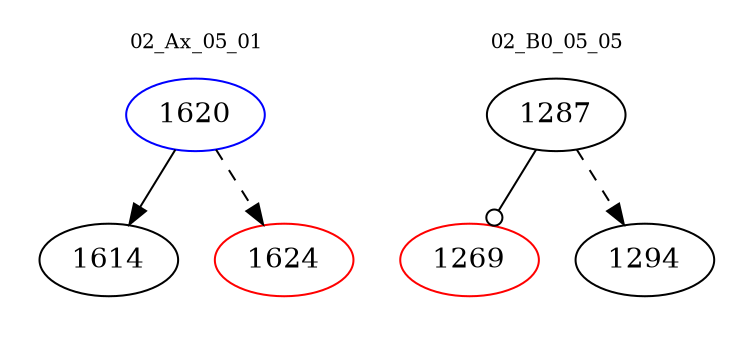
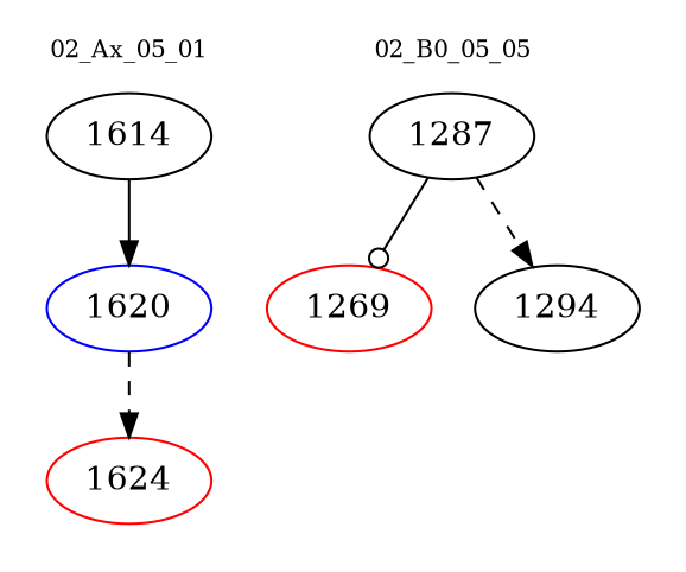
  digraph {
    fontname="DejaVu Serif"
    node [color=black fontname="DejaVu Serif"]
    edge [arrowhead=normal color=black fontname="DejaVu Serif" style=solid]
    n1 [color=blue label=1620]
    n2 [label=1614]
    n3 [color=red label=1624]
    n4 [label=1287]
    n5 [color=red label=1269]
    n6 [label=1294]
    subgraph cluster_1 {
      color=white
      fontsize=10
      label="02_Ax_05_01"
      n1
      n2
      n3
    }
    subgraph cluster_2 {
      color=white
      fontsize=10
      label="02_B0_05_05"
      n4
      n5
      n6
    }
-   n1 -> n2
+   n2 -> n1
    n1 -> n3 [style=dashed]
    n4 -> n5 [arrowhead=odot]
    n4 -> n6 [style=dashed]
  }
